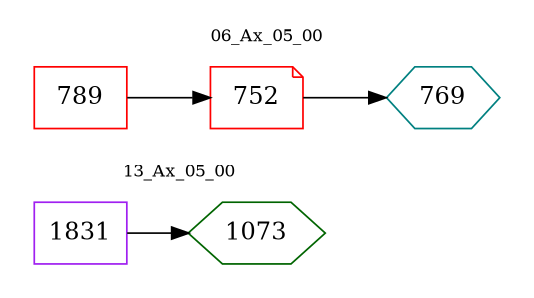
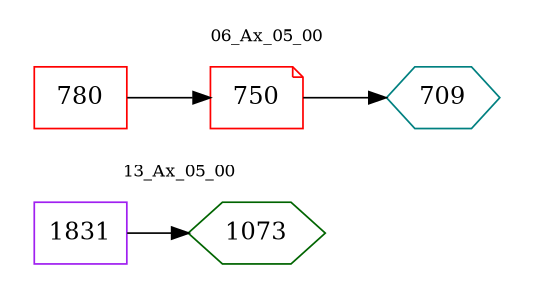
  digraph {
    rankdir=LR
    node [color=red shape=box]
    edge [color=black]
    n1 [color=purple label=1831]
    n2 [color=darkgreen label=1073 shape=hexagon]
-   n3 [label=789]
-   n4 [label=752 shape=note]
-   n5 [color=teal label=769 shape=hexagon]
+   n3 [label=780]
+   n4 [label=750 shape=note]
+   n5 [color=teal label=709 shape=hexagon]
    subgraph cluster_1 {
      color=white
      fontsize=10
      label="13_Ax_05_00"
      n1
      n2
    }
    subgraph cluster_2 {
      color=white
      fontsize=10
      label="06_Ax_05_00"
      n3
      n4
      n5
    }
    n1 -> n2
    n3 -> n4
    n4 -> n5
  }
